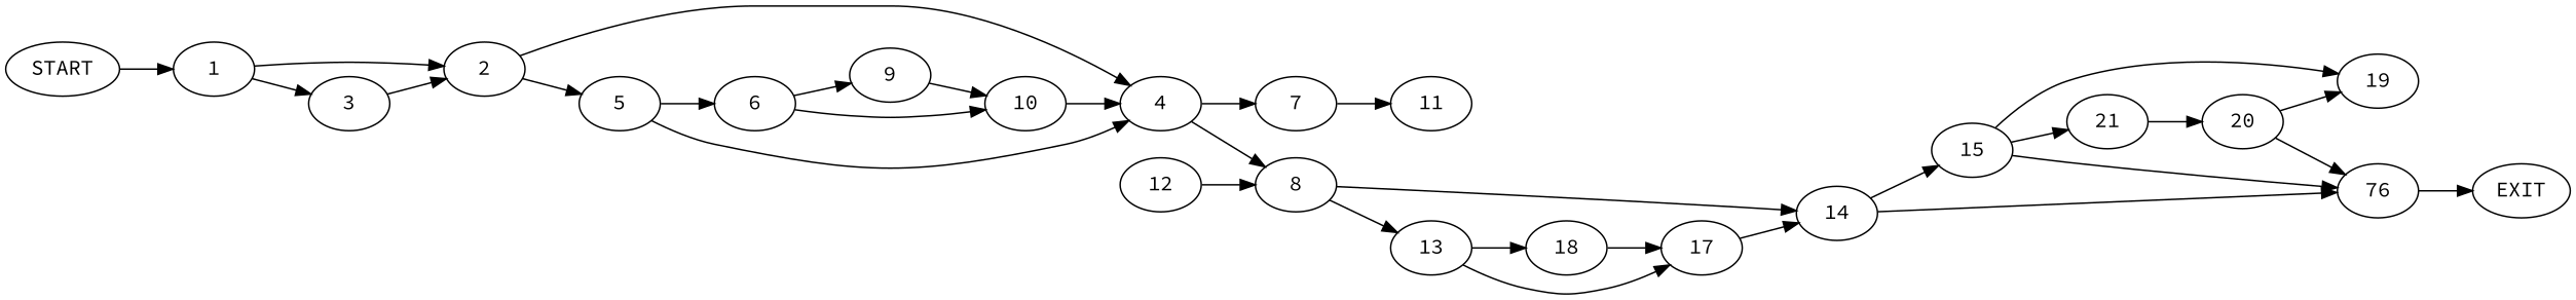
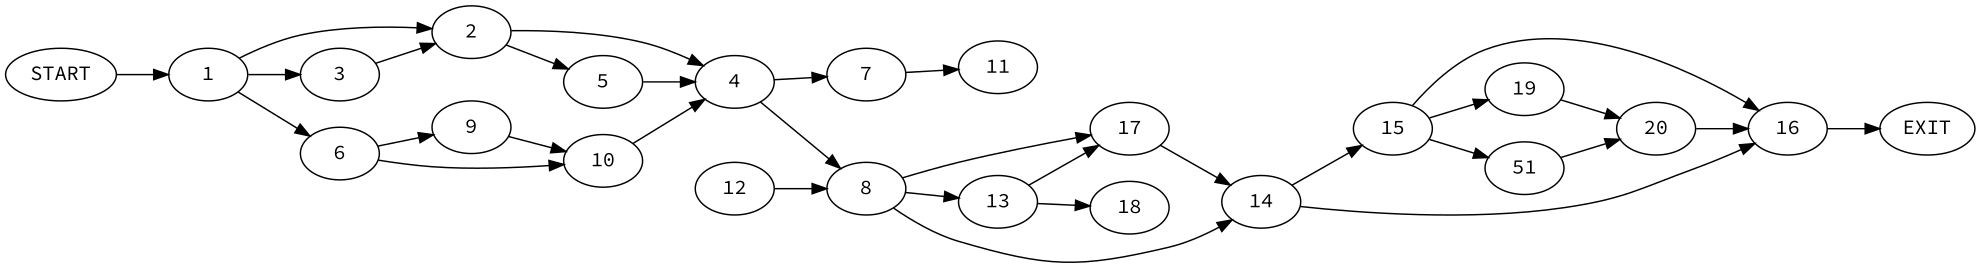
  digraph {
    fontname="Source Code Pro"
    rankdir=LR
    node [fontname="Source Code Pro"]
    edge [fontname="Source Code Pro"]
    n1 [label=START]
    1
    2
    3
    n5 [label=EXIT]
    4
    5
    7
    8
    6
    11
    13
    14
    9
    10
    12
    17
    18
    15
-   16 [label=76]
+   16
    19
-   21
+   21 [label=51]
    20
    n1 -> 1
    1 -> 2
    1 -> 3
    2 -> 4
    2 -> 5
    3 -> 2
    4 -> 7
    4 -> 8
    5 -> 4
-   5 -> 6
+   1 -> 6
    7 -> 11
    8 -> 13
    8 -> 14
    6 -> 9
    6 -> 10
    13 -> 17
    13 -> 18
    14 -> 15
    14 -> 16
    9 -> 10
    10 -> 4
    12 -> 8
    17 -> 14
-   18 -> 17
+   8 -> 17
    15 -> 16
    15 -> 19
    15 -> 21
    16 -> n5
-   20 -> 19
+   19 -> 20
    21 -> 20
    20 -> 16
  }
